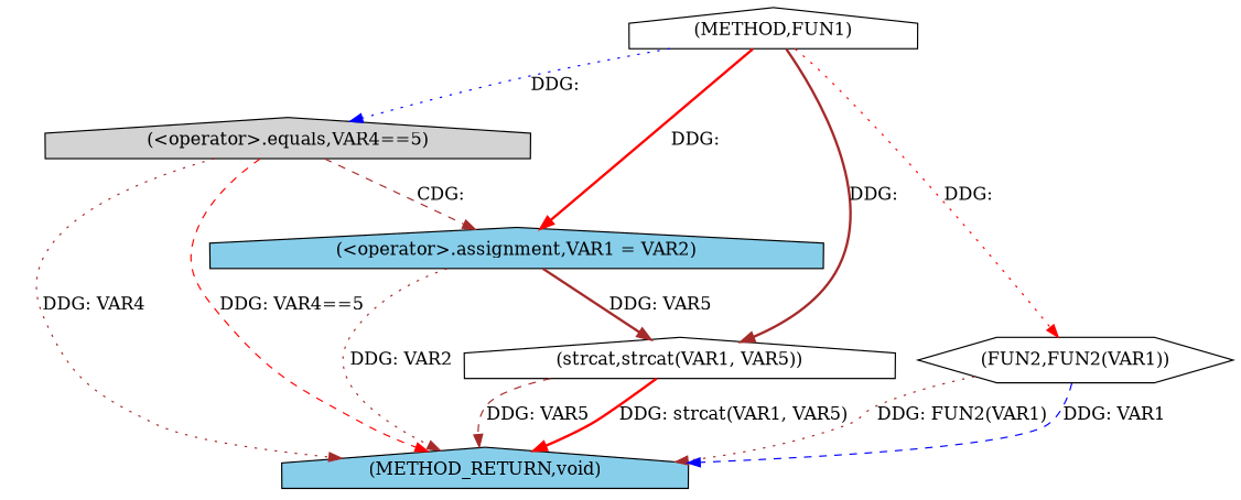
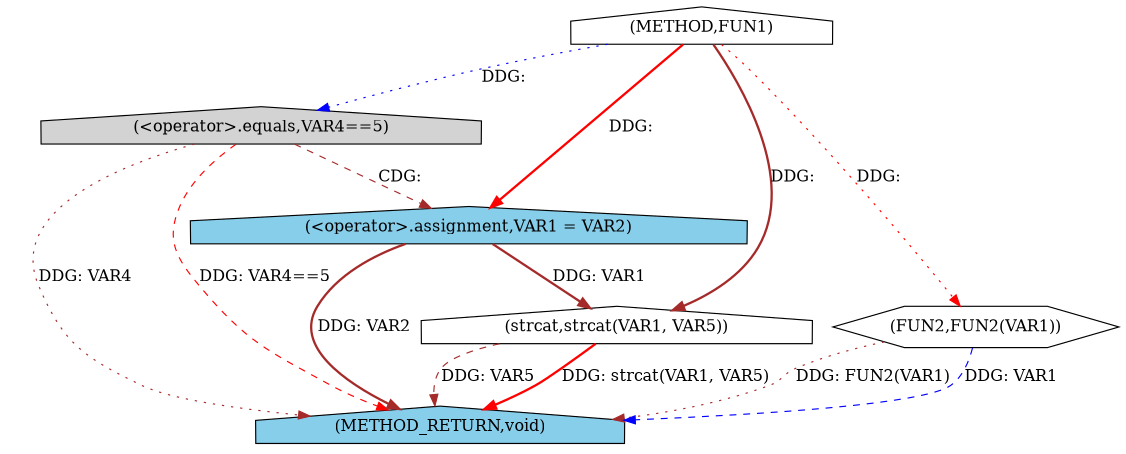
  digraph {
    node [fillcolor=white shape=house style=filled]
    edge [color=brown style=dotted]
    n1 [label="(METHOD,FUN1)"]
    n2 [fillcolor=lightgrey label="(<operator>.equals,VAR4==5)"]
    n3 [fillcolor=skyblue label="(<operator>.assignment,VAR1 = VAR2)"]
    n4 [label="(strcat,strcat(VAR1, VAR5))"]
    n5 [label="(FUN2,FUN2(VAR1))" shape=hexagon]
    n6 [fillcolor=skyblue label="(METHOD_RETURN,void)"]
    n1 -> n2 [color=blue label="DDG: "]
    n1 -> n3 [color=red label="DDG: " style=bold]
    n1 -> n4 [label="DDG: " style=bold]
    n1 -> n5 [color=red label="DDG: "]
    n2 -> n3 [label="CDG: " style=dashed]
    n2 -> n6 [label="DDG: VAR4"]
    n2 -> n6 [color=red label="DDG: VAR4==5" style=dashed]
-   n3 -> n4 [label="DDG: VAR5" style=bold]
-   n3 -> n6 [label="DDG: VAR2"]
+   n3 -> n4 [label="DDG: VAR1" style=bold]
+   n3 -> n6 [label="DDG: VAR2" style=bold]
    n4 -> n6 [label="DDG: VAR5" style=dashed]
    n4 -> n6 [color=red label="DDG: strcat(VAR1, VAR5)" style=bold]
    n5 -> n6 [label="DDG: FUN2(VAR1)"]
    n5 -> n6 [color=blue label="DDG: VAR1" style=dashed]
  }
